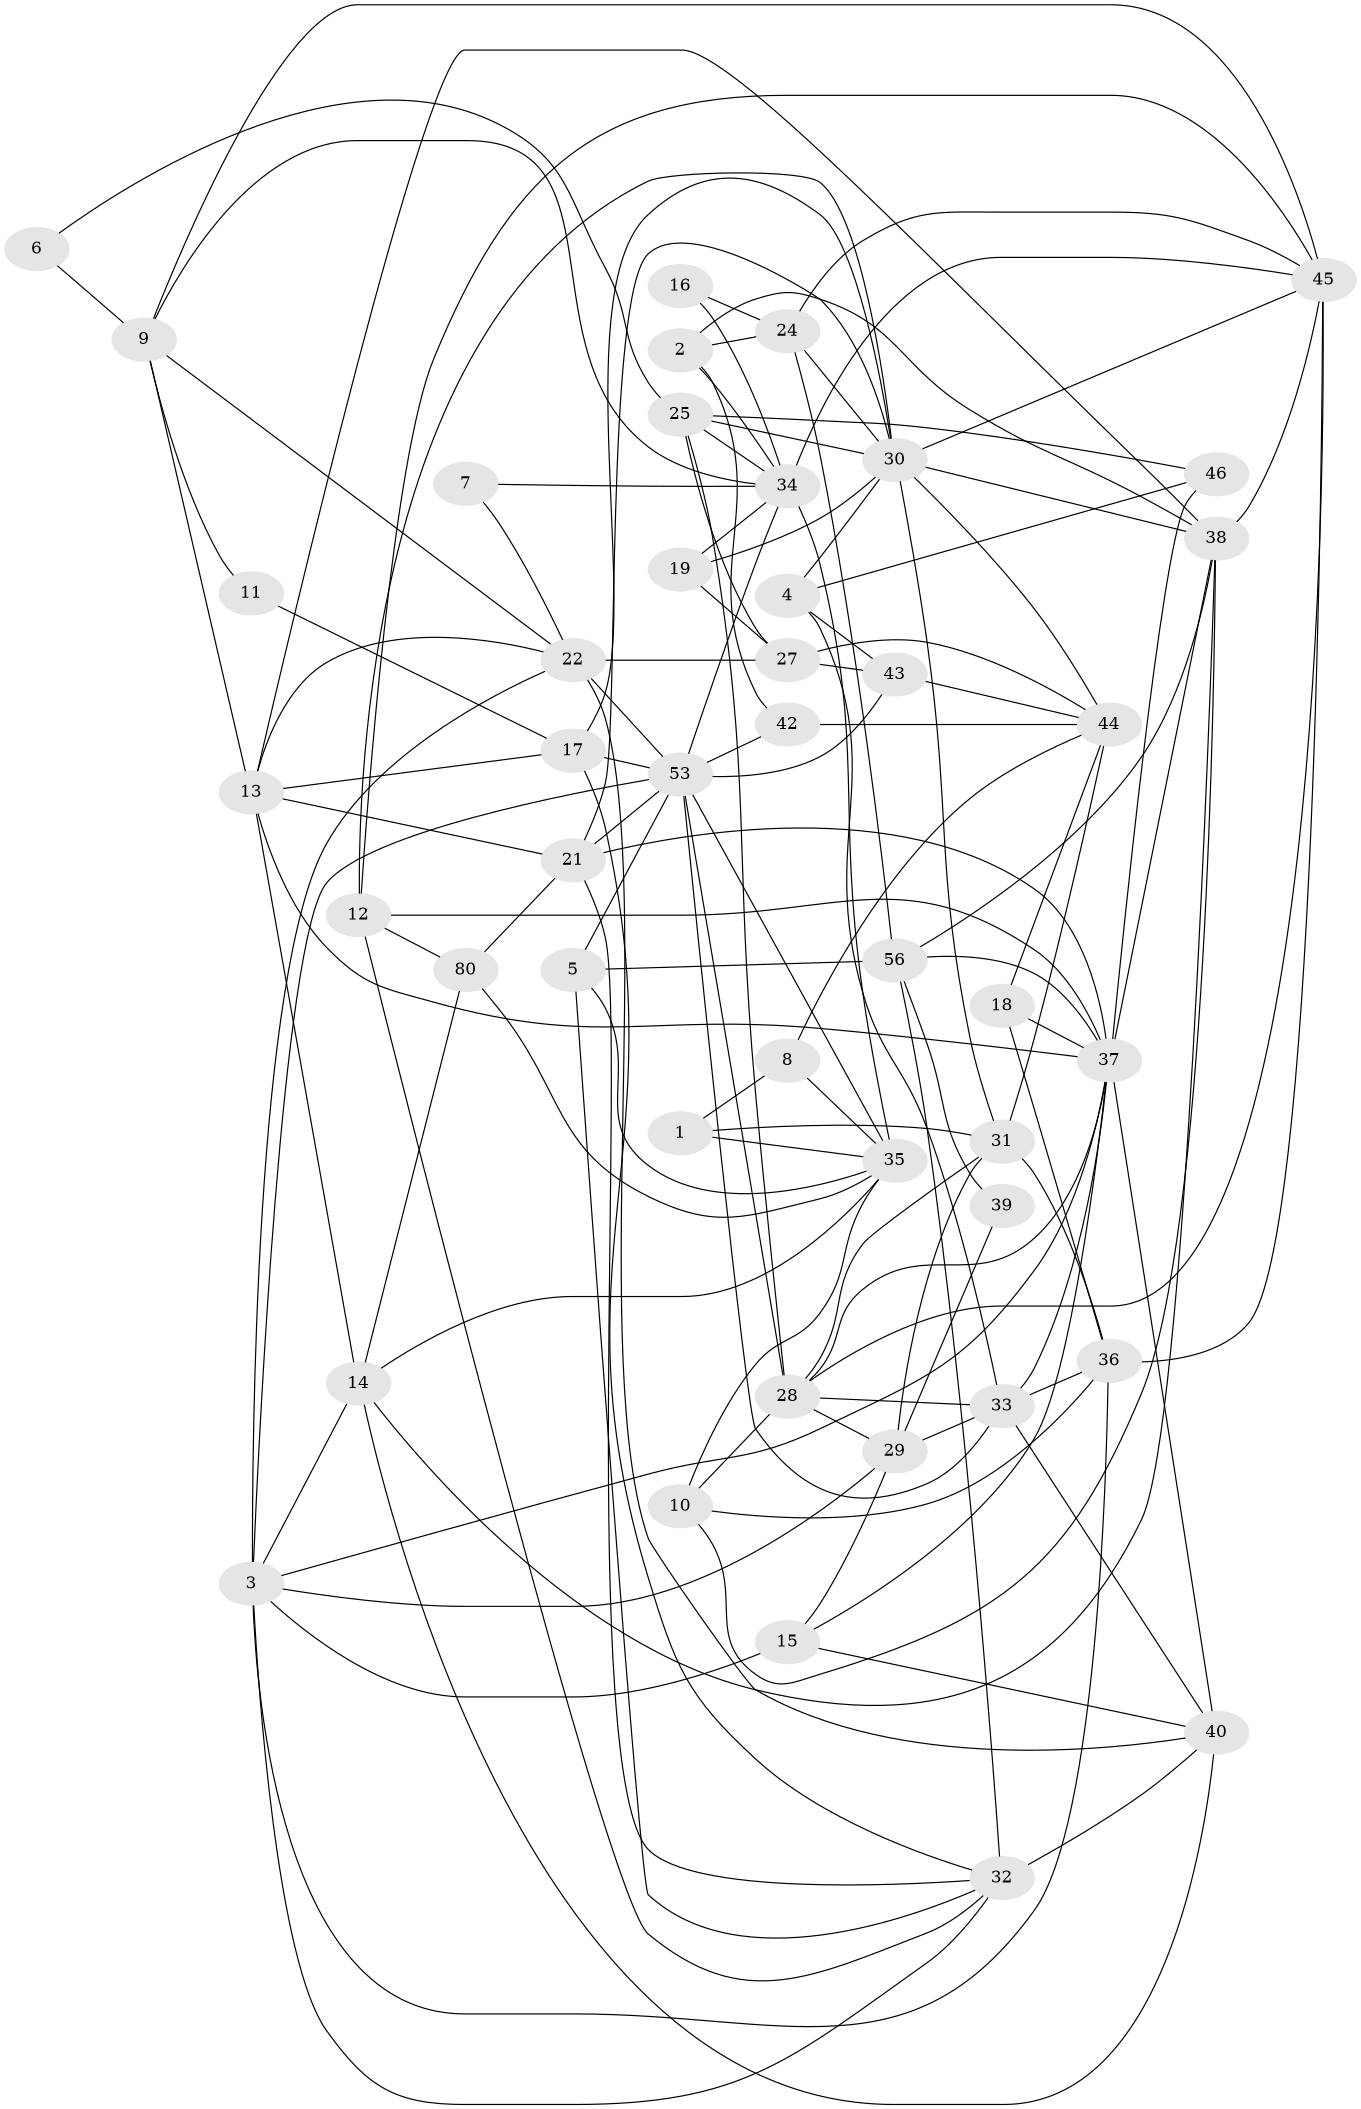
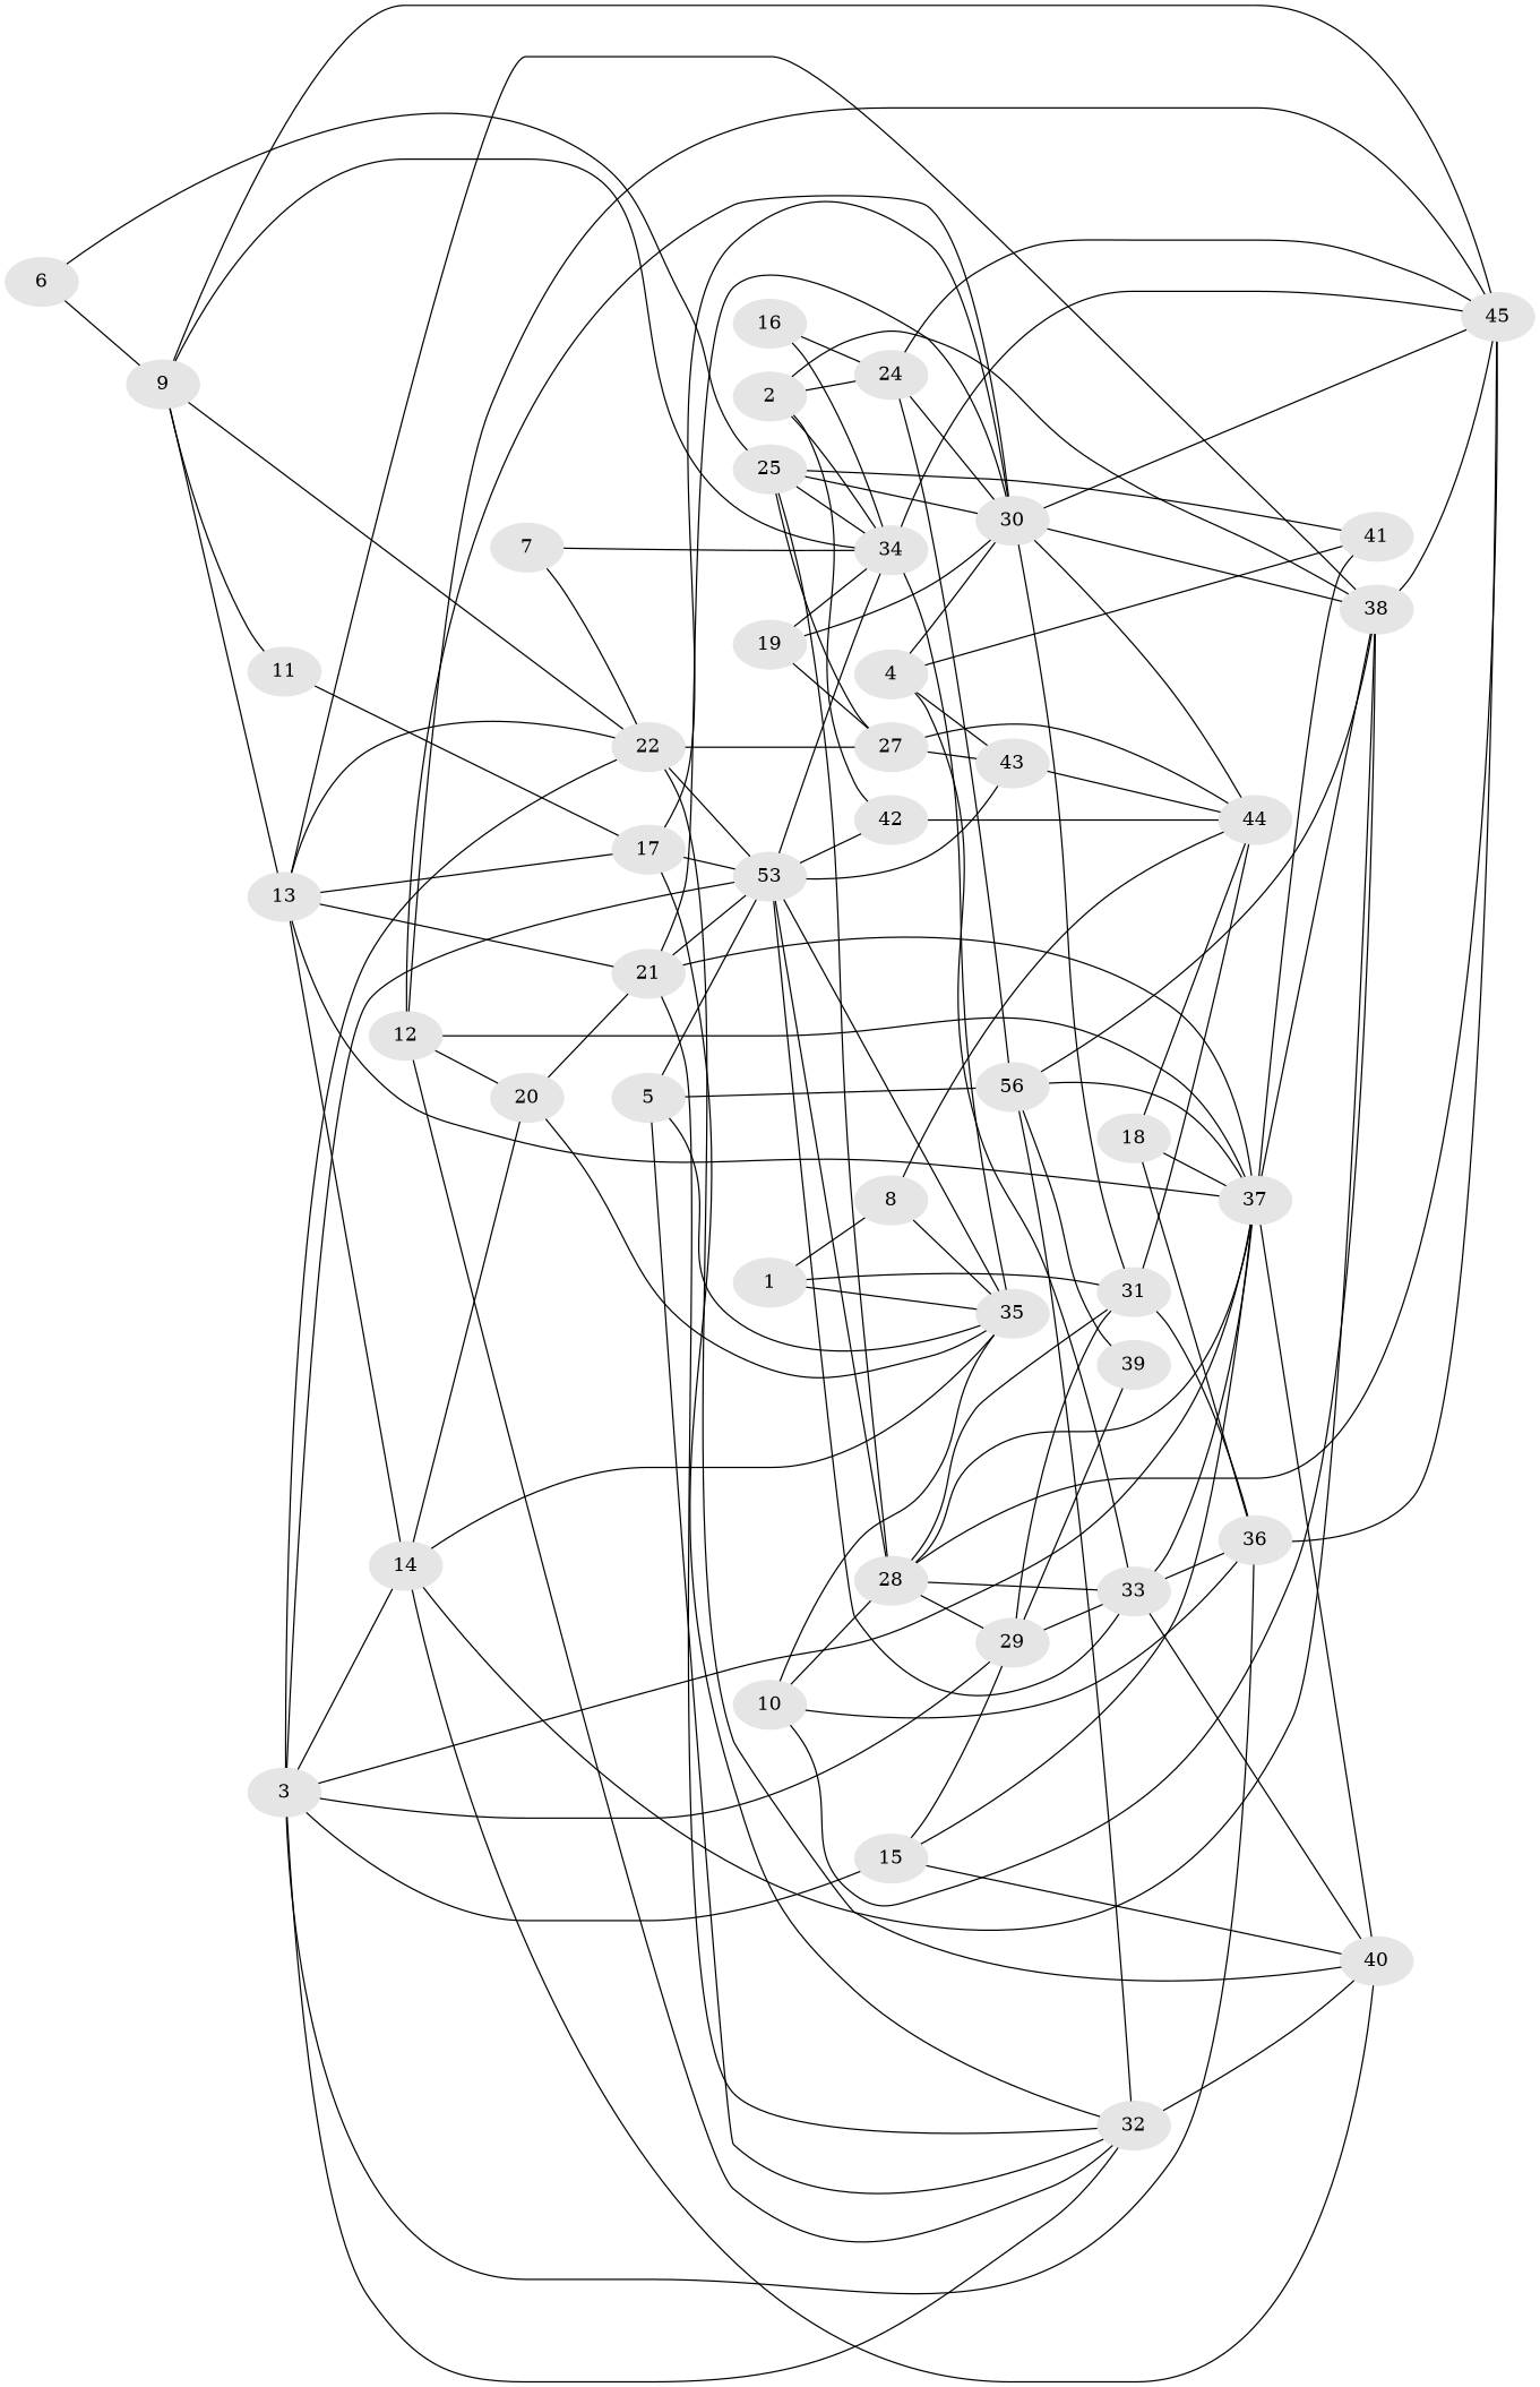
  graph {
    rankdir=LR
    node [color=gray90 style=filled]
    edge [weight=1.0]
    1
    8
    31
    35
    44
    36
    2
    24
    34
    38
    42
    30
    n13 [label=56]
    45
    3
    14
    15
    22
    n19 [label=53]
    29
    32
    37
-   20 [label=80]
+   20
    40
    27
    33
    43
    28
    39
-   41 [label=46]
+   41
    4
    5
    6
    9
    25
    11
    13
    7
    17
    21
    10
    12
    16
    18
    19
    1 -- 8
    1 -- 31
    1 -- 35 [weight=2.0]
    8 -- 35
    8 -- 44
    31 -- 44
    31 -- 36 [weight=2.0]
    36 -- 45
    2 -- 24
    2 -- 34
    2 -- 38
    2 -- 42
    24 -- 30
    24 -- n13
    24 -- 45
    34 -- 35
    34 -- 45
    38 -- 45
    42 -- 44
    30 -- 31
    30 -- 44
    30 -- 38 [weight=2.0]
    30 -- 45
    n13 -- 38
    n13 -- 32
    n13 -- 37
    n13 -- 39
    3 -- 36
    3 -- 14
    3 -- 15
    3 -- 22
    3 -- n19
    3 -- 29
    3 -- 32
    3 -- 37
    14 -- 35
    14 -- 38
    14 -- 20
    14 -- 40
    15 -- 29
    15 -- 37
    15 -- 40
    22 -- n19
    22 -- 40
    22 -- 27
    n19 -- 35
    n19 -- 34
    n19 -- 42
    n19 -- 33
    n19 -- 43
    n19 -- 28
    29 -- 31 [weight=2.0]
    29 -- 33
    29 -- 39
    32 -- 40
    37 -- 38
    37 -- 40
    37 -- 41
    20 -- 35
    20 -- 21
    27 -- 44
    27 -- 43
    33 -- 36
    33 -- 37
    33 -- 40
    43 -- 44
    28 -- 31
    28 -- 45
    28 -- 29
    28 -- 37
    28 -- 33
    4 -- 30
    4 -- 33
    4 -- 43
    4 -- 41
    5 -- 35
    5 -- n13
    5 -- n19
    5 -- 32
    6 -- 9
    6 -- 25
    9 -- 34
    9 -- 45
    9 -- 22
    9 -- 11
    9 -- 13
    25 -- 34
    25 -- 30
    25 -- 27
    25 -- 28
    25 -- 41
    11 -- 17
    13 -- 38
    13 -- 14
    13 -- 22
    13 -- 37 [weight=2.0]
    13 -- 17
    13 -- 21
    7 -- 34
    7 -- 22
    17 -- 30
    17 -- n19
    17 -- 32
    21 -- 30
    21 -- n19
    21 -- 32
    21 -- 37
    10 -- 35
    10 -- 36
    10 -- 38
    10 -- 28
    12 -- 30
    12 -- 45
    12 -- 32
    12 -- 37
    12 -- 20
    16 -- 24
    16 -- 34
    18 -- 44
    18 -- 36
    18 -- 37
    19 -- 34
    19 -- 30
    19 -- 27
  }
